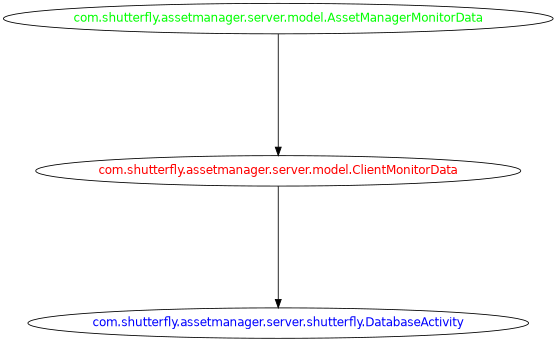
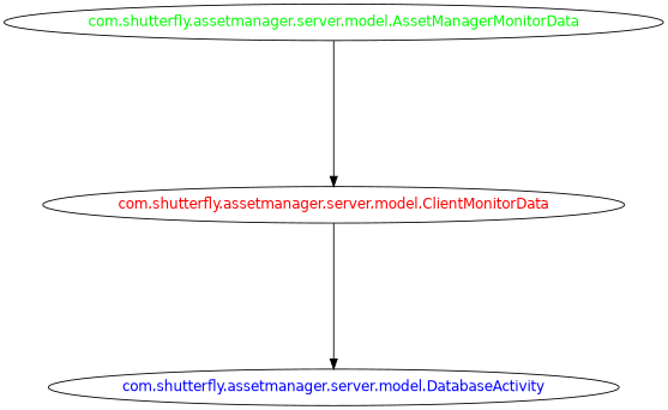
  digraph {
    concentrate=true
    fontname="DejaVu Sans"
    rankdir=TB
    ranksep=2.0
    splines=ortho
    node [fontname="DejaVu Sans"]
    edge [fontname="DejaVu Sans"]
    "com.shutterfly.assetmanager.server.model.ClientMonitorData" [fontcolor=red]
-   "com.shutterfly.assetmanager.server.model.DatabaseActivity" [fontcolor=blue label="com.shutterfly.assetmanager.server.shutterfly.DatabaseActivity"]
+   "com.shutterfly.assetmanager.server.model.DatabaseActivity" [fontcolor=blue]
    "com.shutterfly.assetmanager.server.model.AssetManagerMonitorData" [fontcolor=green]
    "com.shutterfly.assetmanager.server.model.ClientMonitorData" -> "com.shutterfly.assetmanager.server.model.DatabaseActivity"
    "com.shutterfly.assetmanager.server.model.AssetManagerMonitorData" -> "com.shutterfly.assetmanager.server.model.ClientMonitorData"
  }
